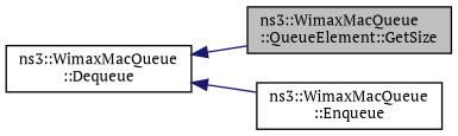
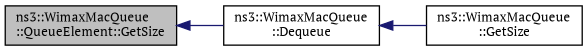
  digraph {
    fontname="PT Serif"
    rankdir=LR
    node [color=black fillcolor=white fontname="PT Serif" fontsize=10 shape=record style=filled]
    edge [color=midnightblue dir=back fontname="PT Serif" fontsize=10 labelfontname=Helvetica labelfontsize=10 style=solid]
    n1 [fillcolor=grey75 fontcolor=black height=0.2 label="ns3::WimaxMacQueue\l::QueueElement::GetSize" width=0.4]
    n2 [height=0.2 label="ns3::WimaxMacQueue\l::Dequeue" width=0.4]
-   n3 [height=0.2 label="ns3::WimaxMacQueue\l::Enqueue" width=0.4]
-   n2 -> n1
+   n3 [height=0.2 label="ns3::WimaxMacQueue\l::GetSize" width=0.4]
+   n1 -> n2
    n2 -> n3
  }
